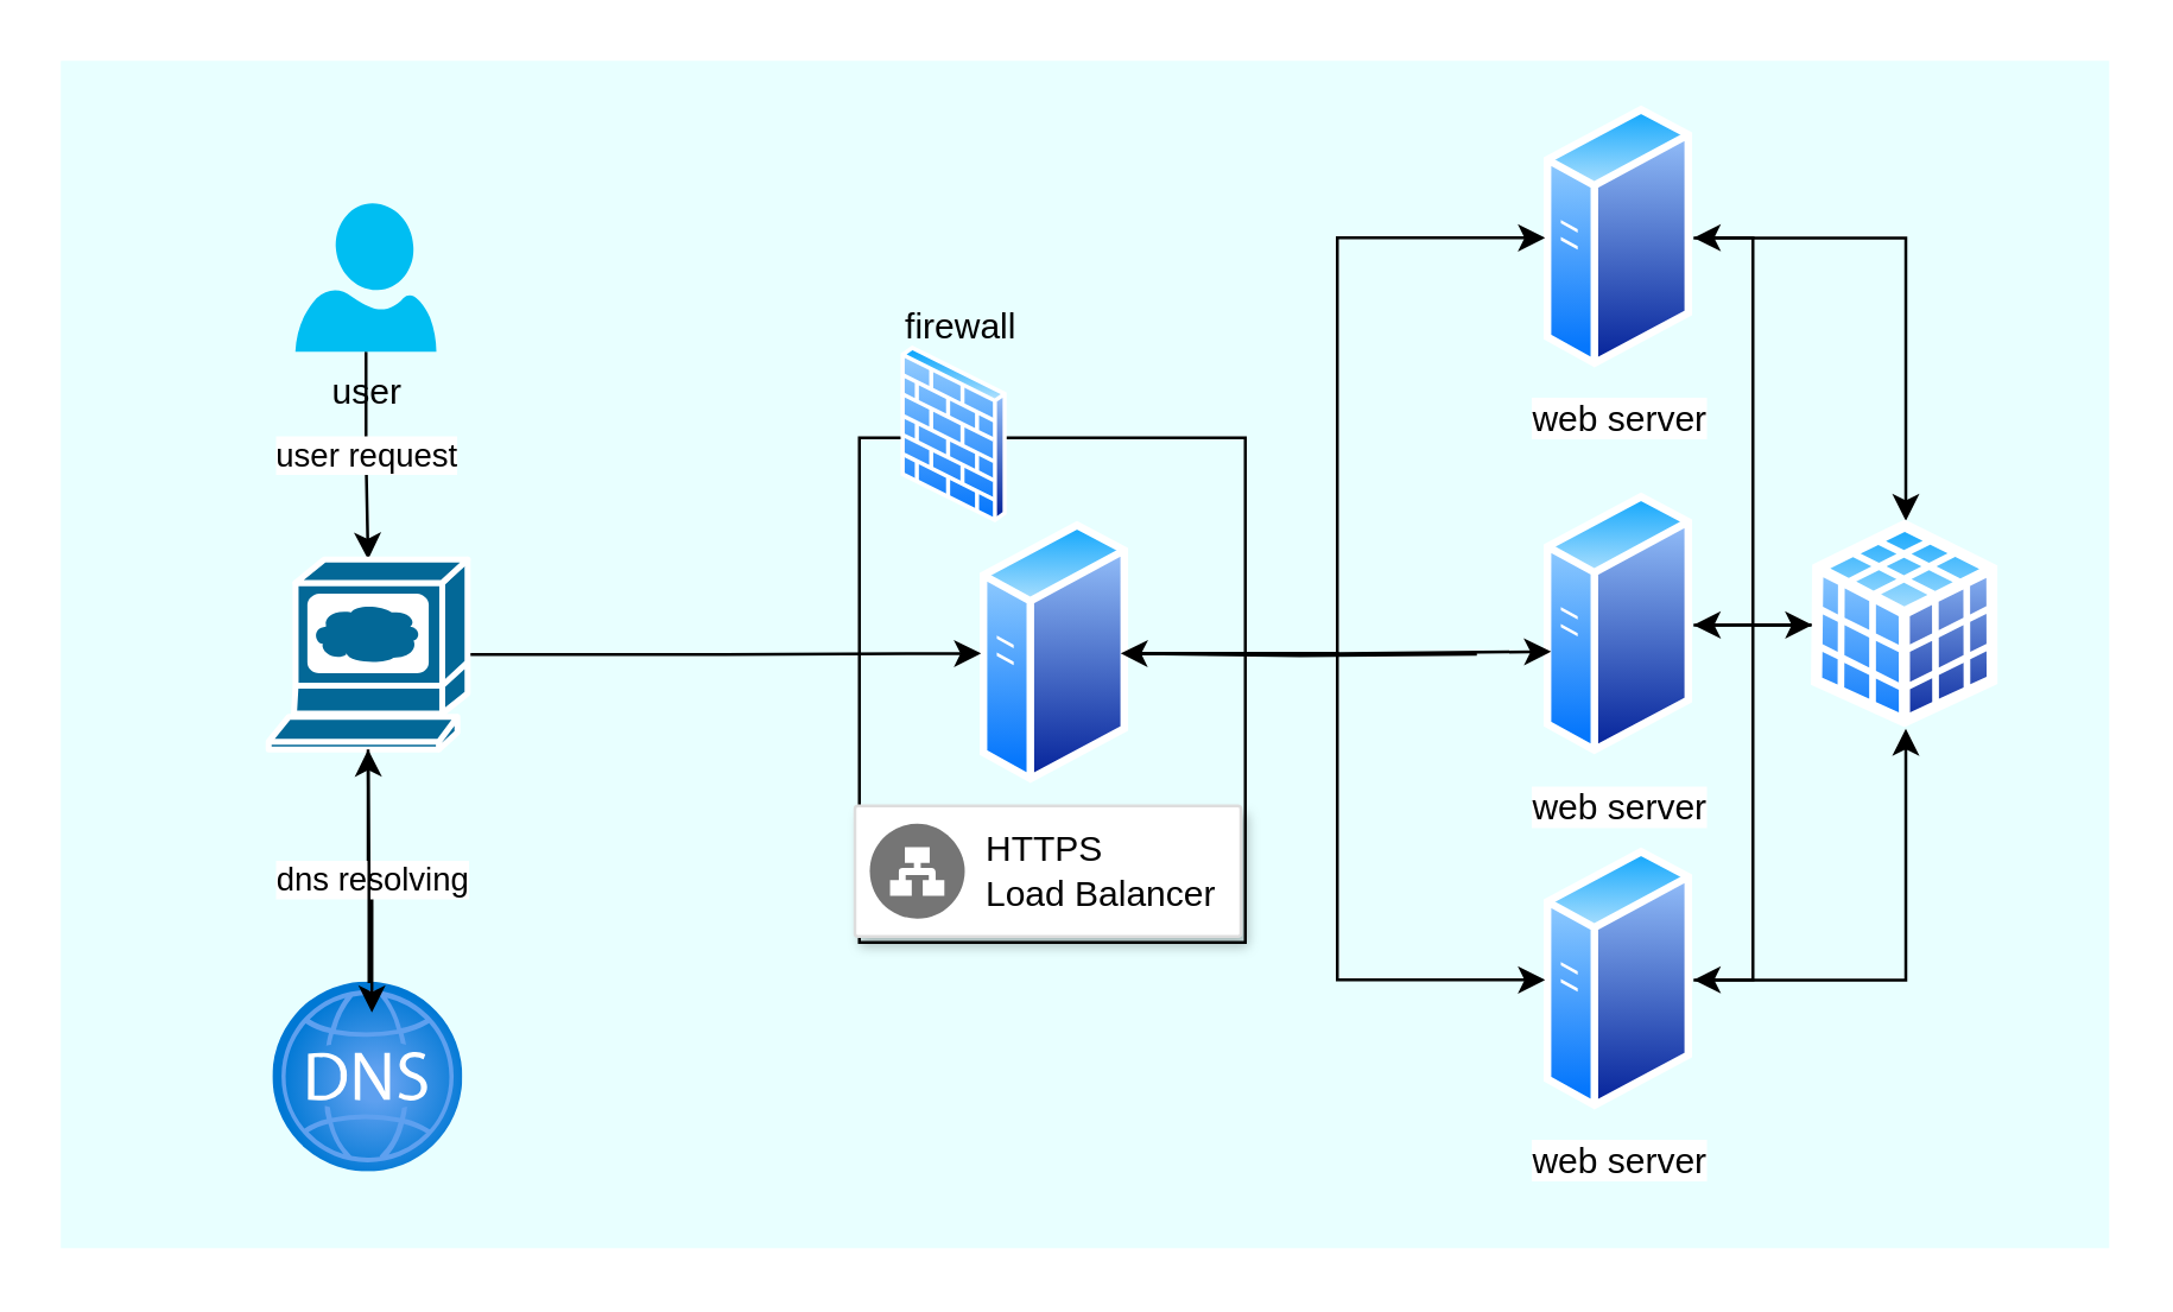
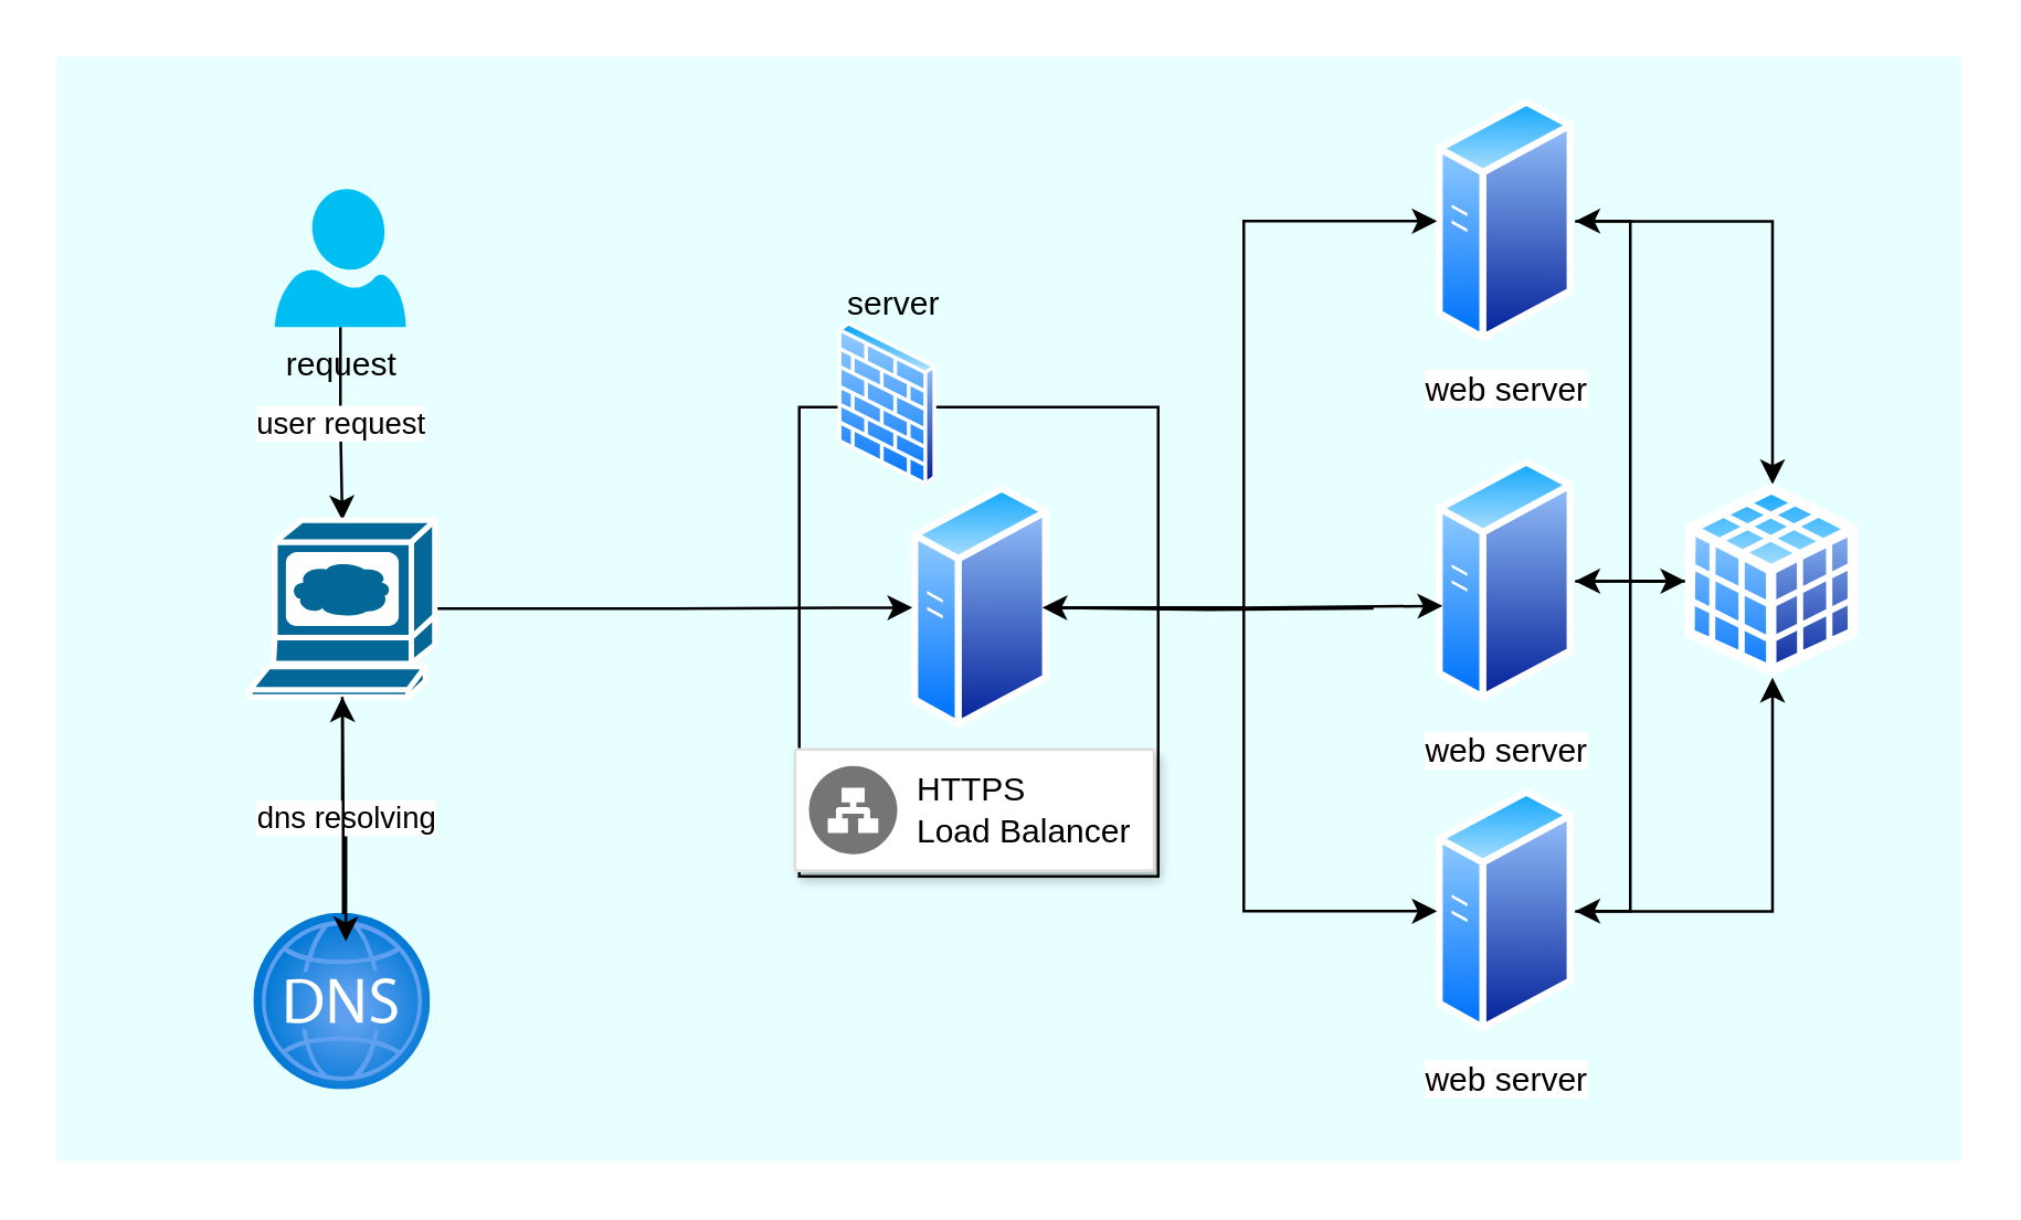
  <mxCell id="0" />
  <mxCell id="1" parent="0" />
  <mxCell id="2" value="" style="rounded=0;whiteSpace=wrap;html=1;fillColor=#E8FFFF;strokeColor=none;strokeWidth=0;" vertex="1" parent="1"><mxGeometry x="20" y="20" width="690" height="400" as="geometry" /></mxCell>
  <mxCell id="3" style="edgeStyle=orthogonalEdgeStyle;rounded=0;orthogonalLoop=1;jettySize=auto;html=1;" edge="1" parent="1" source="4" target="8"><mxGeometry relative="1" as="geometry" /></mxCell>
  <mxCell id="4" value="web server" style="image;aspect=fixed;perimeter=ellipsePerimeter;html=1;align=center;shadow=0;dashed=0;spacingTop=3;image=img/lib/active_directory/generic_server.svg;" vertex="1" parent="1"><mxGeometry x="520" y="35" width="50" height="89.29" as="geometry" /></mxCell>
  <mxCell id="5" style="edgeStyle=orthogonalEdgeStyle;rounded=0;orthogonalLoop=1;jettySize=auto;html=1;" edge="1" parent="1" source="8" target="10"><mxGeometry relative="1" as="geometry" /></mxCell>
  <mxCell id="6" style="edgeStyle=orthogonalEdgeStyle;rounded=0;orthogonalLoop=1;jettySize=auto;html=1;entryX=1;entryY=0.5;entryDx=0;entryDy=0;" edge="1" parent="1" source="8" target="4"><mxGeometry relative="1" as="geometry" /></mxCell>
  <mxCell id="7" style="edgeStyle=orthogonalEdgeStyle;rounded=0;orthogonalLoop=1;jettySize=auto;html=1;entryX=1;entryY=0.5;entryDx=0;entryDy=0;" edge="1" parent="1" source="8" target="12"><mxGeometry relative="1" as="geometry" /></mxCell>
  <mxCell id="8" value="" style="image;aspect=fixed;perimeter=ellipsePerimeter;html=1;align=center;shadow=0;dashed=0;spacingTop=3;image=img/lib/active_directory/database_cube.svg;" vertex="1" parent="1"><mxGeometry x="610" y="175" width="63" height="70" as="geometry" /></mxCell>
  <mxCell id="9" style="edgeStyle=orthogonalEdgeStyle;rounded=0;orthogonalLoop=1;jettySize=auto;html=1;entryX=0;entryY=0.5;entryDx=0;entryDy=0;" edge="1" parent="1" source="10" target="8"><mxGeometry relative="1" as="geometry" /></mxCell>
  <mxCell id="10" value="web server" style="image;aspect=fixed;perimeter=ellipsePerimeter;html=1;align=center;shadow=0;dashed=0;spacingTop=3;image=img/lib/active_directory/generic_server.svg;" vertex="1" parent="1"><mxGeometry x="520" y="165.36" width="50" height="89.29" as="geometry" /></mxCell>
  <mxCell id="11" style="edgeStyle=orthogonalEdgeStyle;rounded=0;orthogonalLoop=1;jettySize=auto;html=1;entryX=0.5;entryY=1;entryDx=0;entryDy=0;" edge="1" parent="1" source="12" target="8"><mxGeometry relative="1" as="geometry" /></mxCell>
  <mxCell id="12" value="web server" style="image;aspect=fixed;perimeter=ellipsePerimeter;html=1;align=center;shadow=0;dashed=0;spacingTop=3;image=img/lib/active_directory/generic_server.svg;" vertex="1" parent="1"><mxGeometry x="520" y="285" width="50" height="89.29" as="geometry" /></mxCell>
  <mxCell id="13" style="edgeStyle=orthogonalEdgeStyle;rounded=0;orthogonalLoop=1;jettySize=auto;html=1;entryX=0;entryY=0.5;entryDx=0;entryDy=0;" edge="1" parent="1" source="15" target="4"><mxGeometry relative="1" as="geometry" /></mxCell>
  <mxCell id="14" style="edgeStyle=orthogonalEdgeStyle;rounded=0;orthogonalLoop=1;jettySize=auto;html=1;entryX=0;entryY=0.5;entryDx=0;entryDy=0;" edge="1" parent="1" source="15" target="12"><mxGeometry relative="1" as="geometry" /></mxCell>
  <mxCell id="15" value="load-balancer" style="image;aspect=fixed;perimeter=ellipsePerimeter;html=1;align=center;shadow=0;dashed=0;spacingTop=3;image=img/lib/active_directory/generic_server.svg;" vertex="1" parent="1"><mxGeometry x="330" y="175" width="50" height="89.29" as="geometry" /></mxCell>
  <mxCell id="16" style="edgeStyle=orthogonalEdgeStyle;rounded=0;orthogonalLoop=1;jettySize=auto;html=1;entryX=0.04;entryY=0.601;entryDx=0;entryDy=0;entryPerimeter=0;" edge="1" parent="1" source="15" target="10"><mxGeometry relative="1" as="geometry" /></mxCell>
  <mxCell id="17" value="user request" style="edgeStyle=orthogonalEdgeStyle;rounded=0;orthogonalLoop=1;jettySize=auto;html=1;" edge="1" parent="1" source="18" target="20"><mxGeometry relative="1" as="geometry" /></mxCell>
- <mxCell id="18" value="user" style="verticalLabelPosition=bottom;html=1;verticalAlign=top;align=center;strokeColor=none;fillColor=#00BEF2;shape=mxgraph.azure.user;" vertex="1" parent="1"><mxGeometry x="99" y="68" width="47.5" height="50" as="geometry" /></mxCell>
+ <mxCell id="18" value="request" style="verticalLabelPosition=bottom;html=1;verticalAlign=top;align=center;strokeColor=none;fillColor=#00BEF2;shape=mxgraph.azure.user;" vertex="1" parent="1"><mxGeometry x="99" y="68" width="47.5" height="50" as="geometry" /></mxCell>
  <mxCell id="19" style="edgeStyle=orthogonalEdgeStyle;rounded=0;orthogonalLoop=1;jettySize=auto;html=1;entryX=0;entryY=0.5;entryDx=0;entryDy=0;" edge="1" parent="1" source="20" target="15"><mxGeometry relative="1" as="geometry" /></mxCell>
  <mxCell id="20" value="" style="shape=mxgraph.cisco.computers_and_peripherals.web_browser;html=1;pointerEvents=1;dashed=0;fillColor=#036897;strokeColor=#ffffff;strokeWidth=2;verticalLabelPosition=bottom;verticalAlign=top;align=center;outlineConnect=0;" vertex="1" parent="1"><mxGeometry x="90" y="188" width="67" height="64" as="geometry" /></mxCell>
  <mxCell id="21" value="" style="image;aspect=fixed;html=1;points=[];align=center;fontSize=12;image=img/lib/azure2/networking/DNS_Zones.svg;" vertex="1" parent="1"><mxGeometry x="91.75" y="330.65" width="64" height="64" as="geometry" /></mxCell>
  <mxCell id="22" value="dns resolving" style="edgeStyle=orthogonalEdgeStyle;rounded=0;orthogonalLoop=1;jettySize=auto;html=1;entryX=0.516;entryY=0.156;entryDx=0;entryDy=0;entryPerimeter=0;" edge="1" parent="1" source="20" target="21"><mxGeometry relative="1" as="geometry" /></mxCell>
  <mxCell id="23" style="edgeStyle=orthogonalEdgeStyle;rounded=0;orthogonalLoop=1;jettySize=auto;html=1;entryX=0.5;entryY=1;entryDx=0;entryDy=0;entryPerimeter=0;" edge="1" parent="1" source="21" target="20"><mxGeometry relative="1" as="geometry" /></mxCell>
  <mxCell id="24" value="" style="rounded=0;whiteSpace=wrap;html=1;fillColor=none;" vertex="1" parent="1"><mxGeometry x="289" y="147" width="130" height="170" as="geometry" /></mxCell>
  <mxCell id="25" value="" style="image;aspect=fixed;perimeter=ellipsePerimeter;html=1;align=center;shadow=0;dashed=0;spacingTop=3;image=img/lib/active_directory/firewall.svg;" vertex="1" parent="1"><mxGeometry x="303" y="116.36" width="36.38" height="59.64" as="geometry" /></mxCell>
- <mxCell id="26" value="firewall" style="text;html=1;align=center;verticalAlign=middle;resizable=0;points=[];autosize=1;strokeColor=none;fillColor=none;" vertex="1" parent="1"><mxGeometry x="293" y="95.29" width="60" height="30" as="geometry" /></mxCell>
+ <mxCell id="26" value="server" style="text;html=1;align=center;verticalAlign=middle;resizable=0;points=[];autosize=1;strokeColor=none;fillColor=none;" vertex="1" parent="1"><mxGeometry x="293" y="95.29" width="60" height="30" as="geometry" /></mxCell>
  <mxCell id="27" value="" style="strokeColor=#dddddd;shadow=1;strokeWidth=1;rounded=1;absoluteArcSize=1;arcSize=2;" vertex="1" parent="1"><mxGeometry x="287.5" y="271" width="130" height="44" as="geometry" /></mxCell>
  <mxCell id="28" value="HTTPS&#10;Load Balancer" style="sketch=0;dashed=0;connectable=0;html=1;fillColor=#757575;strokeColor=none;shape=mxgraph.gcp2.network_load_balancer;part=1;labelPosition=right;verticalLabelPosition=middle;align=left;verticalAlign=middle;spacingLeft=5;fontSize=12;" vertex="1" parent="27"><mxGeometry y="0.5" width="32" height="32" relative="1" as="geometry"><mxPoint x="5" y="-16" as="offset" /></mxGeometry></mxCell>
  <mxCell id="29" style="edgeStyle=orthogonalEdgeStyle;rounded=0;orthogonalLoop=1;jettySize=auto;html=1;" edge="1" parent="1"><mxGeometry relative="1" as="geometry"><mxPoint x="497" y="219.87" as="sourcePoint" /><mxPoint x="377" y="219.58" as="targetPoint" /></mxGeometry></mxCell>
